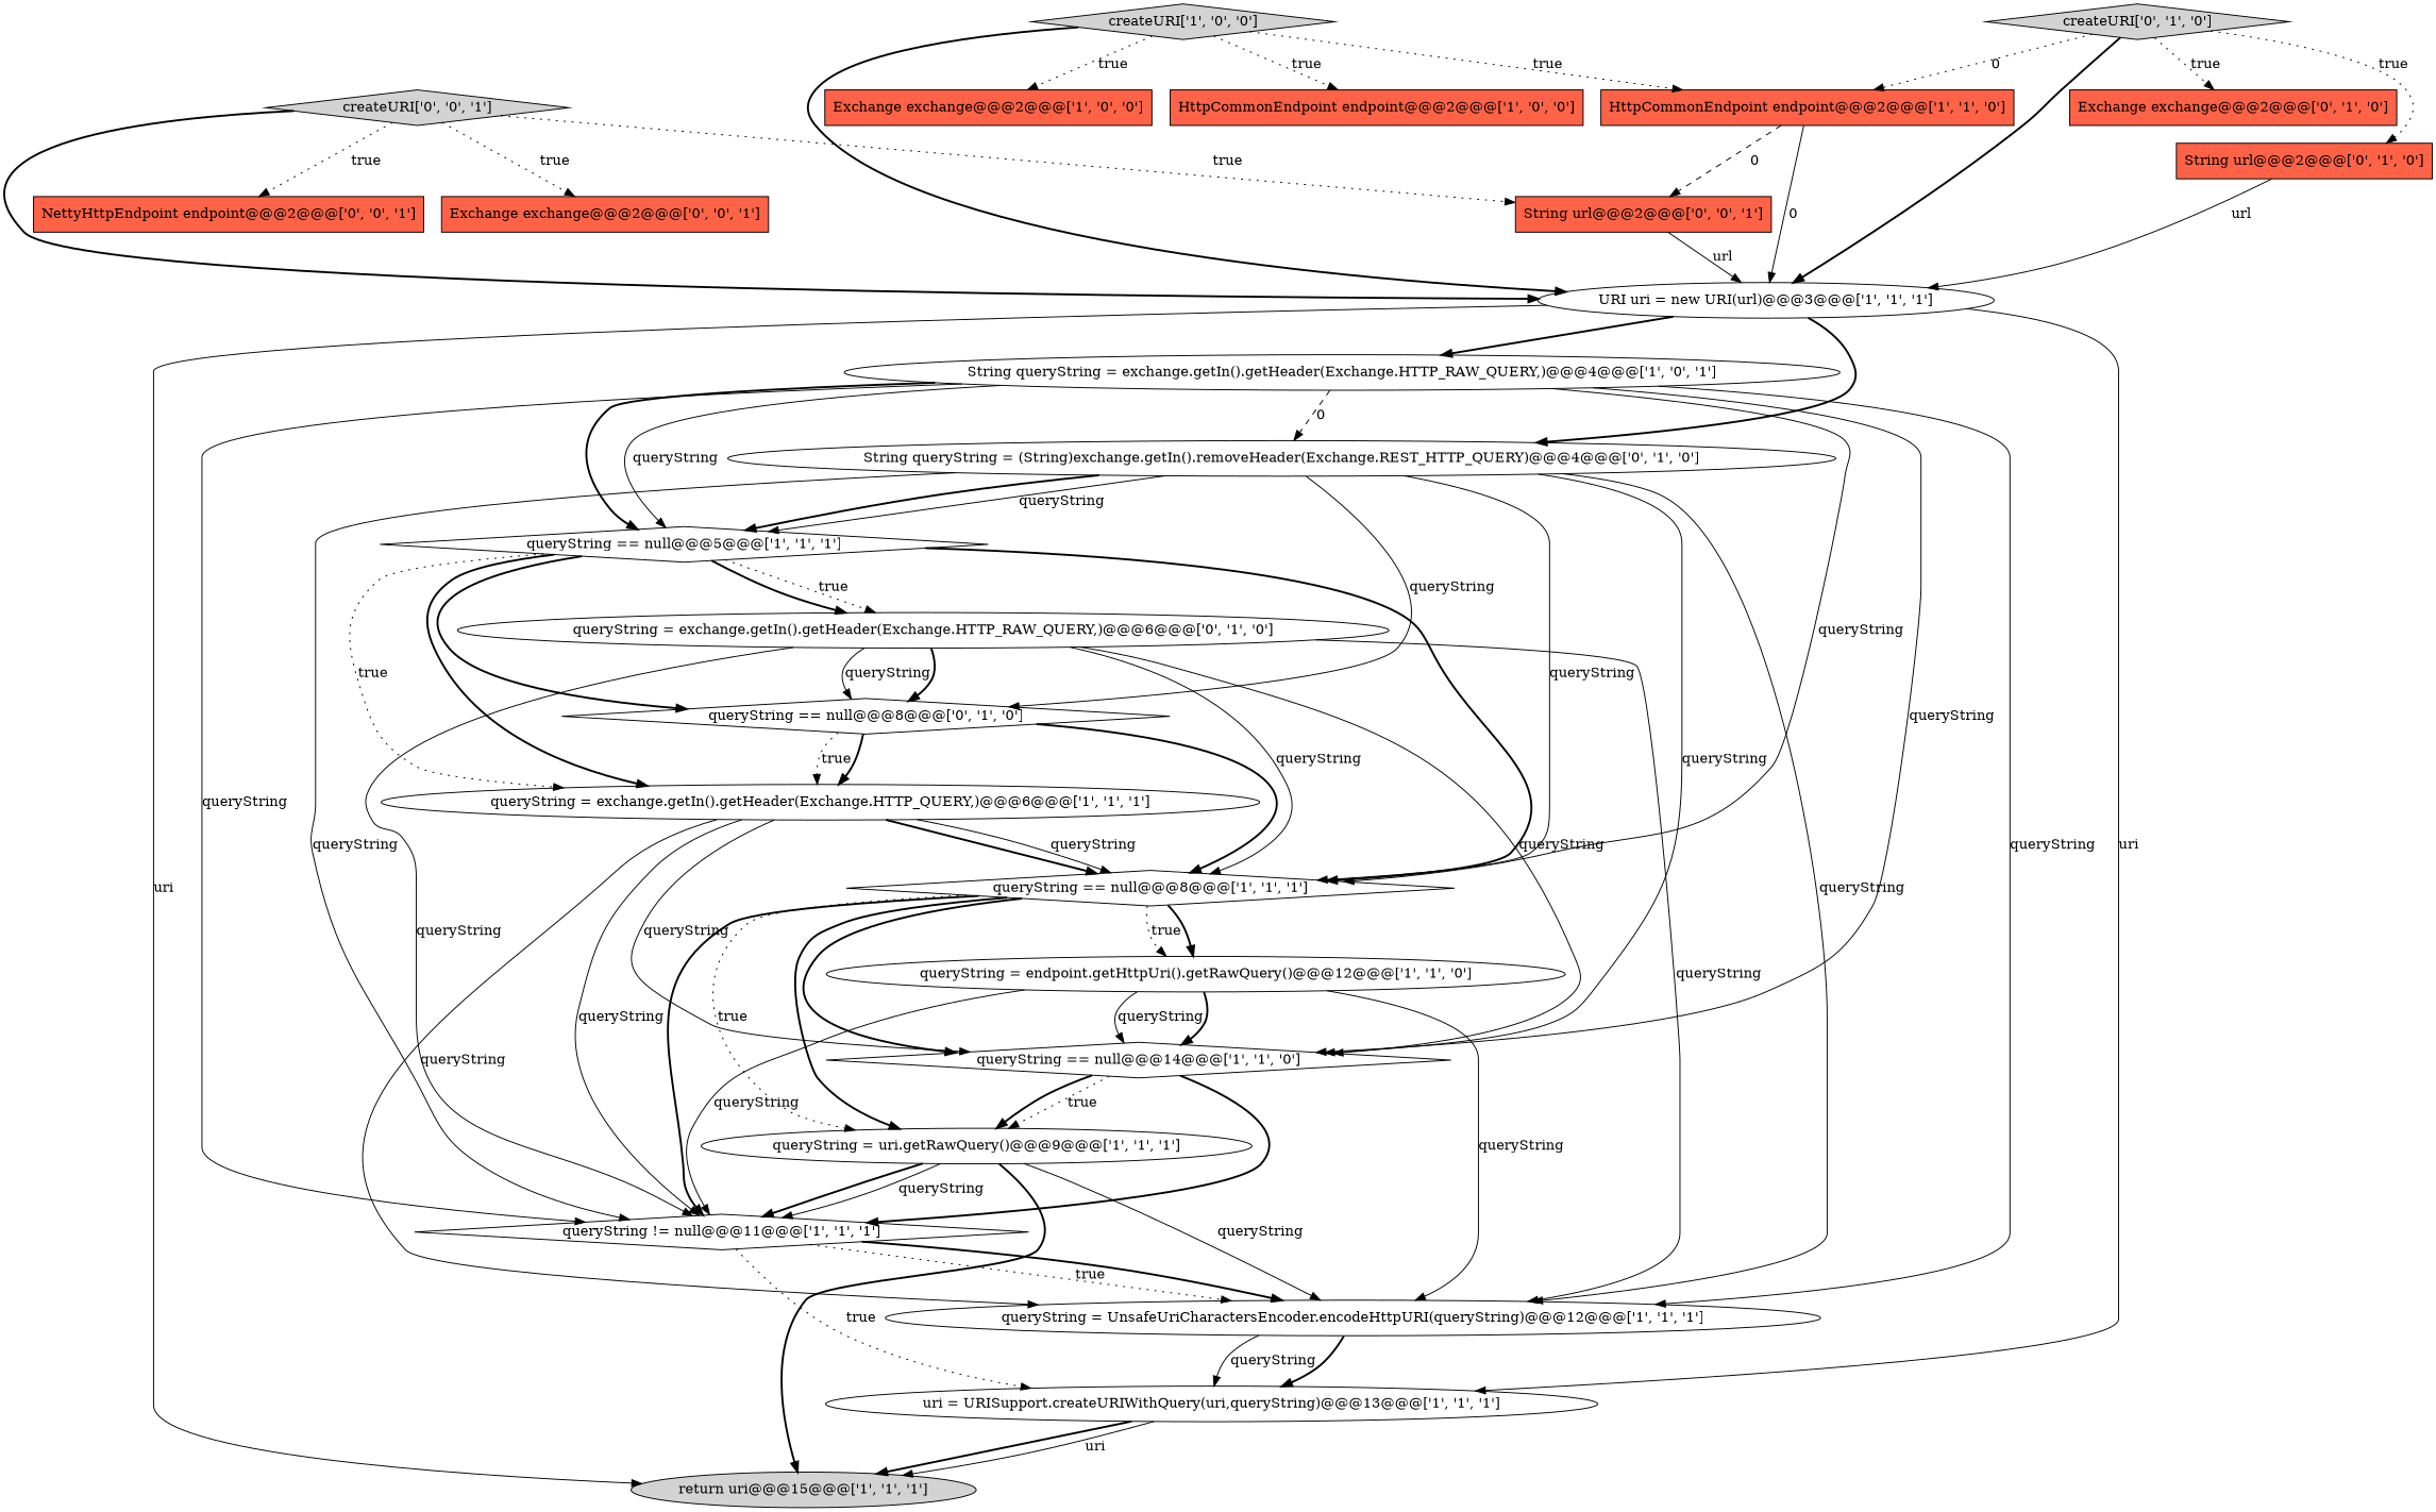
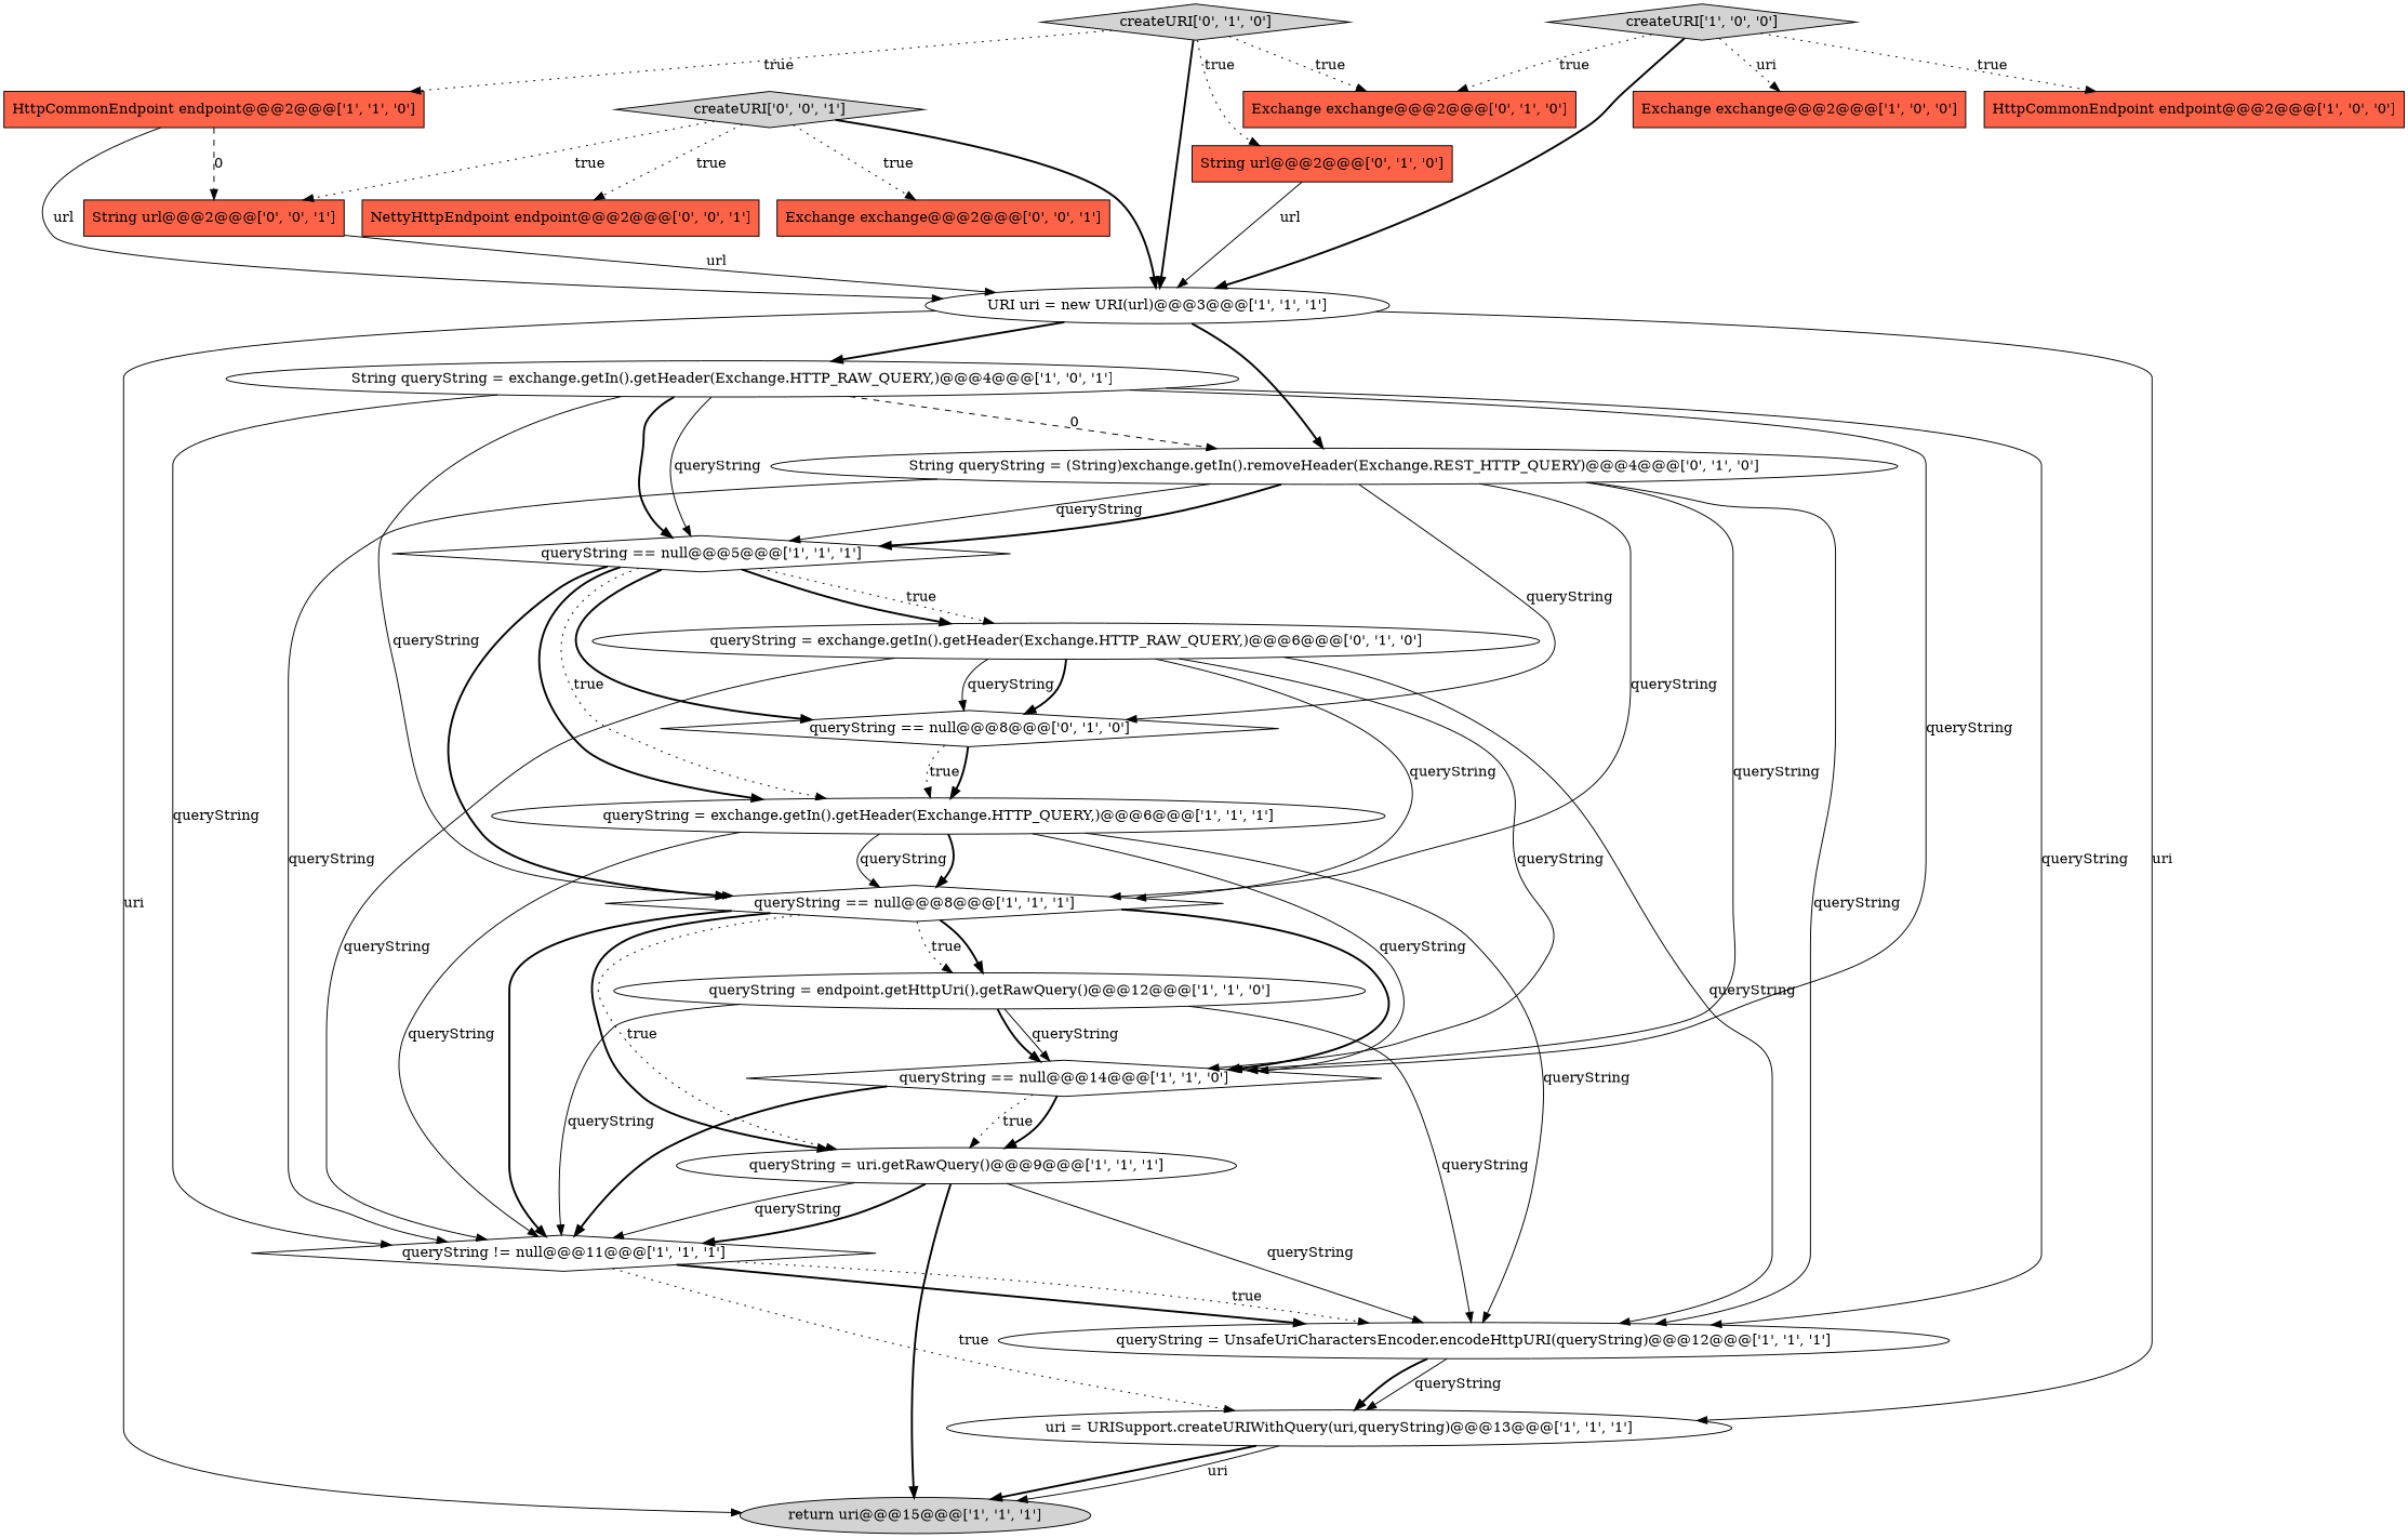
  digraph {
    node [fillcolor=white shape=ellipse style=filled]
    edge [style=solid]
    n1 [fillcolor=tomato label="String url@@@2@@@['0', '0', '1']" shape=box]
    n2 [label="URI uri = new URI(url)@@@3@@@['1', '1', '1']"]
    n3 [label="uri = URISupport.createURIWithQuery(uri,queryString)@@@13@@@['1', '1', '1']"]
    n4 [fillcolor=lightgray label="return uri@@@15@@@['1', '1', '1']"]
    n5 [label="String queryString = (String)exchange.getIn().removeHeader(Exchange.REST_HTTP_QUERY)@@@4@@@['0', '1', '0']"]
    n6 [label="String queryString = exchange.getIn().getHeader(Exchange.HTTP_RAW_QUERY,)@@@4@@@['1', '0', '1']"]
    n7 [label="queryString = uri.getRawQuery()@@@9@@@['1', '1', '1']"]
    n8 [label="queryString = UnsafeUriCharactersEncoder.encodeHttpURI(queryString)@@@12@@@['1', '1', '1']"]
    n9 [label="queryString != null@@@11@@@['1', '1', '1']" shape=diamond]
    n10 [label="queryString == null@@@8@@@['0', '1', '0']" shape=diamond]
    n11 [label="queryString = exchange.getIn().getHeader(Exchange.HTTP_QUERY,)@@@6@@@['1', '1', '1']"]
    n12 [label="queryString == null@@@8@@@['1', '1', '1']" shape=diamond]
    n13 [label="queryString == null@@@14@@@['1', '1', '0']" shape=diamond]
    n14 [label="queryString = endpoint.getHttpUri().getRawQuery()@@@12@@@['1', '1', '0']"]
    n15 [label="queryString == null@@@5@@@['1', '1', '1']" shape=diamond]
    n16 [label="queryString = exchange.getIn().getHeader(Exchange.HTTP_RAW_QUERY,)@@@6@@@['0', '1', '0']"]
    n17 [fillcolor=lightgray label="createURI['0', '0', '1']" shape=diamond]
    n18 [fillcolor=tomato label="NettyHttpEndpoint endpoint@@@2@@@['0', '0', '1']" shape=box]
    n19 [fillcolor=tomato label="Exchange exchange@@@2@@@['0', '0', '1']" shape=box]
    n20 [fillcolor=tomato label="Exchange exchange@@@2@@@['0', '1', '0']" shape=box]
    n21 [fillcolor=tomato label="HttpCommonEndpoint endpoint@@@2@@@['1', '1', '0']" shape=box]
    n22 [fillcolor=lightgray label="createURI['1', '0', '0']" shape=diamond]
    n23 [fillcolor=tomato label="Exchange exchange@@@2@@@['1', '0', '0']" shape=box]
    n24 [fillcolor=tomato label="HttpCommonEndpoint endpoint@@@2@@@['1', '0', '0']" shape=box]
    n25 [fillcolor=lightgray label="createURI['0', '1', '0']" shape=diamond]
    n26 [fillcolor=tomato label="String url@@@2@@@['0', '1', '0']" shape=box]
    n1 -> n2 [label=url]
    n2 -> n3 [label=uri]
    n2 -> n4 [label=uri]
    n2 -> n5 [style=bold]
    n2 -> n6 [style=bold]
    n3 -> n4 [style=bold]
    n3 -> n4 [label=uri]
    n5 -> n8 [label=queryString]
    n5 -> n9 [label=queryString]
    n5 -> n10 [label=queryString]
    n5 -> n12 [label=queryString]
    n5 -> n13 [label=queryString]
    n5 -> n15 [label=queryString]
    n5 -> n15 [style=bold]
    n6 -> n5 [label=0 style=dashed]
    n6 -> n8 [label=queryString]
    n6 -> n9 [label=queryString]
    n6 -> n12 [label=queryString]
    n6 -> n13 [label=queryString]
    n6 -> n15 [style=bold]
    n6 -> n15 [label=queryString]
    n7 -> n4 [style=bold]
    n7 -> n8 [label=queryString]
    n7 -> n9 [style=bold]
    n7 -> n9 [label=queryString]
    n8 -> n3 [label=queryString]
    n8 -> n3 [style=bold]
    n9 -> n3 [label=true style=dotted]
    n9 -> n8 [label=true style=dotted]
    n9 -> n8 [style=bold]
    n10 -> n11 [label=true style=dotted]
    n10 -> n11 [style=bold]
-   n10 -> n12 [style=bold]
    n11 -> n8 [label=queryString]
    n11 -> n9 [label=queryString]
    n11 -> n12 [style=bold]
    n11 -> n12 [label=queryString]
    n11 -> n13 [label=queryString]
    n12 -> n7 [label=true style=dotted]
    n12 -> n7 [style=bold]
    n12 -> n9 [style=bold]
    n12 -> n13 [style=bold]
    n12 -> n14 [label=true style=dotted]
    n12 -> n14 [style=bold]
    n13 -> n7 [label=true style=dotted]
    n13 -> n7 [style=bold]
    n13 -> n9 [style=bold]
    n14 -> n8 [label=queryString]
    n14 -> n9 [label=queryString]
    n14 -> n13 [label=queryString]
    n14 -> n13 [style=bold]
    n15 -> n10 [style=bold]
    n15 -> n11 [label=true style=dotted]
    n15 -> n11 [style=bold]
    n15 -> n12 [style=bold]
    n15 -> n16 [label=true style=dotted]
    n15 -> n16 [style=bold]
    n16 -> n8 [label=queryString]
    n16 -> n9 [label=queryString]
    n16 -> n10 [label=queryString]
    n16 -> n10 [style=bold]
    n16 -> n12 [label=queryString]
    n16 -> n13 [label=queryString]
    n17 -> n1 [label=true style=dotted]
    n17 -> n2 [style=bold]
    n17 -> n18 [label=true style=dotted]
    n17 -> n19 [label=true style=dotted]
    n21 -> n1 [label=0 style=dashed]
-   n21 -> n2 [label=0]
+   n21 -> n2 [label=url]
    n22 -> n2 [style=bold]
-   n22 -> n21 [label=true style=dotted]
-   n22 -> n23 [label=true style=dotted]
+   n22 -> n20 [label=true style=dotted]
+   n22 -> n23 [label=uri style=dotted]
    n22 -> n24 [label=true style=dotted]
    n25 -> n2 [style=bold]
    n25 -> n20 [label=true style=dotted]
-   n25 -> n21 [label=0 style=dotted]
+   n25 -> n21 [label=true style=dotted]
    n25 -> n26 [label=true style=dotted]
    n26 -> n2 [label=url]
  }
